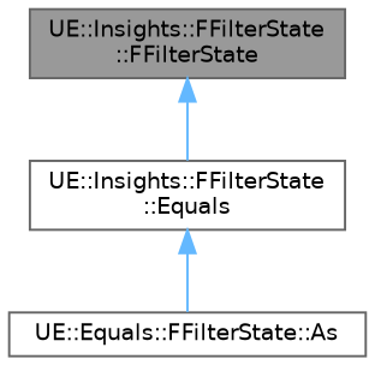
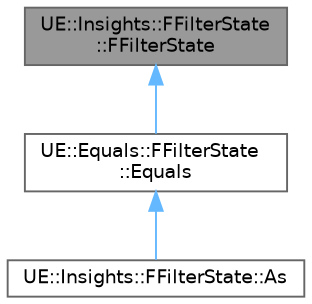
  digraph {
    rankdir=TB
    node [color=grey40 fillcolor=white fontname=Helvetica fontsize=10 shape=box style=filled]
    edge [color=steelblue1 dir=back fontname=Helvetica fontsize=10 labelfontname=Helvetica labelfontsize=10 style=solid]
    n1 [color=gray40 fillcolor=grey60 fontcolor=black height=0.2 label="UE::Insights::FFilterState\l::FFilterState" width=0.4]
-   n2 [height=0.2 label="UE::Insights::FFilterState\l::Equals" width=0.4]
-   n3 [height=0.2 label="UE::Equals::FFilterState::As" width=0.4]
+   n2 [height=0.2 label="UE::Equals::FFilterState\l::Equals" width=0.4]
+   n3 [height=0.2 label="UE::Insights::FFilterState::As" width=0.4]
    n1 -> n2
    n2 -> n3
  }
